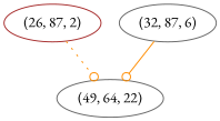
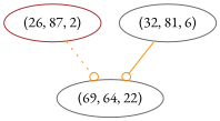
  digraph {
    fontname="EB Garamond"
    node [color=gray40 fontname="EB Garamond"]
    edge [arrowhead=odot color=darkorange fontname="EB Garamond"]
    "(26, 87, 2)" [color=brown]
-   "(49, 64, 22)"
-   "(32, 81, 6)" [label="(32, 87, 6)"]
+   "(49, 64, 22)" [label="(69, 64, 22)"]
+   "(32, 81, 6)"
    "(26, 87, 2)" -> "(49, 64, 22)" [style=dotted]
    "(32, 81, 6)" -> "(49, 64, 22)" [style=solid]
  }
